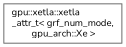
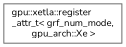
  digraph {
    rankdir=LR
    fontname=Nunito
-   n1 [color=grey40 fillcolor=white fontname=Nunito fontsize=10 height=0.2 label="gpu::xetla::xetla\l_attr_t\< grf_num_mode,\l gpu_arch::Xe \>" shape=box style=filled width=0.4]
+   n1 [color=grey40 fillcolor=white fontname=Nunito fontsize=10 height=0.2 label="gpu::xetla::register\l_attr_t\< grf_num_mode,\l gpu_arch::Xe \>" shape=box style=filled width=0.4]
  }
